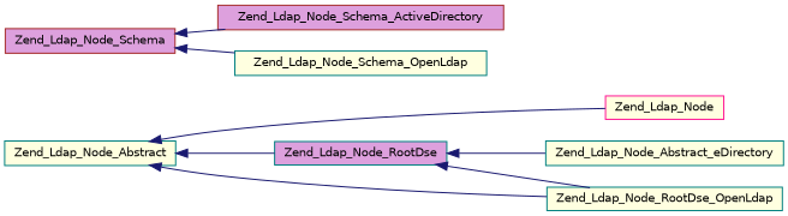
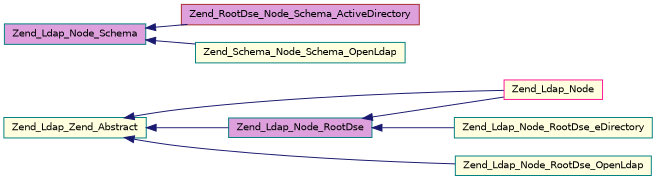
  digraph {
    rankdir=LR
    node [color=teal fillcolor=lightyellow fontname=Helvetica fontsize=10 shape=record style=filled]
    edge [color=midnightblue dir=back fontname=Helvetica fontsize=10 labelfontname=Helvetica labelfontsize=10 style=solid]
-   n1 [height=0.2 label=Zend_Ldap_Node_Abstract width=0.4]
+   n1 [height=0.2 label=Zend_Ldap_Zend_Abstract width=0.4]
    n2 [color=deeppink height=0.2 label=Zend_Ldap_Node width=0.4]
    n3 [fillcolor=plum height=0.2 label=Zend_Ldap_Node_RootDse width=0.4]
    n4 [height=0.2 label=Zend_Ldap_Node_RootDse_OpenLdap width=0.4]
-   n5 [height=0.2 label=Zend_Ldap_Node_Abstract_eDirectory width=0.4]
-   n6 [color=brown fillcolor=plum height=0.2 label=Zend_Ldap_Node_Schema width=0.4]
-   n7 [color=brown fillcolor=plum height=0.2 label=Zend_Ldap_Node_Schema_ActiveDirectory width=0.4]
-   n8 [height=0.2 label=Zend_Ldap_Node_Schema_OpenLdap width=0.4]
+   n5 [height=0.2 label=Zend_Ldap_Node_RootDse_eDirectory width=0.4]
+   n6 [fillcolor=plum height=0.2 label=Zend_Ldap_Node_Schema width=0.4]
+   n7 [color=brown fillcolor=plum height=0.2 label=Zend_RootDse_Node_Schema_ActiveDirectory width=0.4]
+   n8 [height=0.2 label=Zend_Schema_Node_Schema_OpenLdap width=0.4]
    n1 -> n2
    n1 -> n3
    n1 -> n4
-   n3 -> n4
+   n3 -> n2
    n3 -> n5
    n6 -> n7
    n6 -> n8
  }
